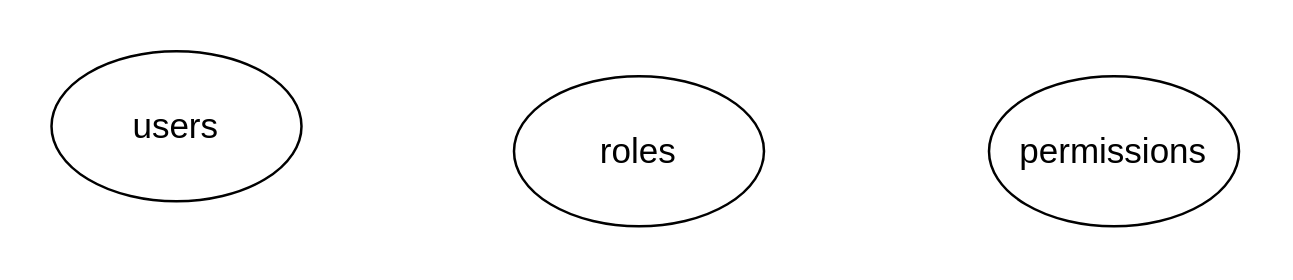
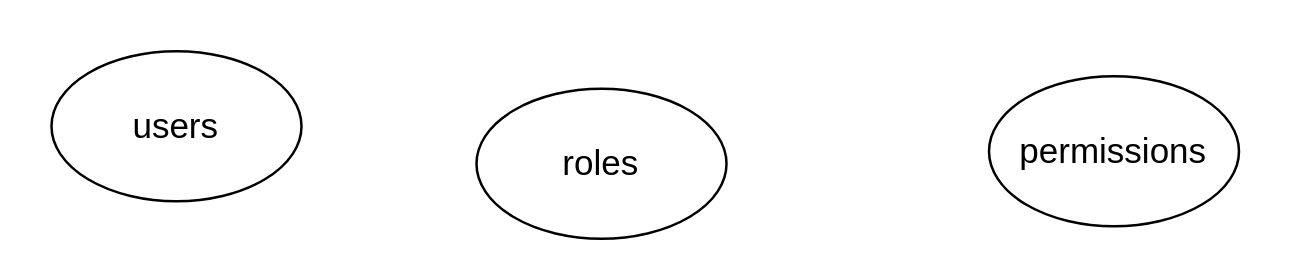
  <mxCell id="0" />
  <mxCell id="1" parent="0" />
  <mxCell id="2" value="&lt;font style=&quot;font-size: 14px;&quot;&gt;users&lt;/font&gt;" style="ellipse;whiteSpace=wrap;html=1;" parent="1" vertex="1"><mxGeometry x="20" y="20" width="100" height="60" as="geometry" /></mxCell>
- <mxCell id="3" value="&lt;font style=&quot;font-size: 14px;&quot;&gt;roles&lt;/font&gt;" style="ellipse;whiteSpace=wrap;html=1;" parent="1" vertex="1"><mxGeometry x="205" y="30" width="100" height="60" as="geometry" /></mxCell>
+ <mxCell id="3" value="&lt;font style=&quot;font-size: 14px;&quot;&gt;roles&lt;/font&gt;" style="ellipse;whiteSpace=wrap;html=1;" parent="1" vertex="1"><mxGeometry x="190" y="35" width="100" height="60" as="geometry" /></mxCell>
  <mxCell id="4" value="&lt;span style=&quot;font-size: 14px;&quot;&gt;permissions&lt;/span&gt;" style="ellipse;whiteSpace=wrap;html=1;" parent="1" vertex="1"><mxGeometry x="395" y="30" width="100" height="60" as="geometry" /></mxCell>
